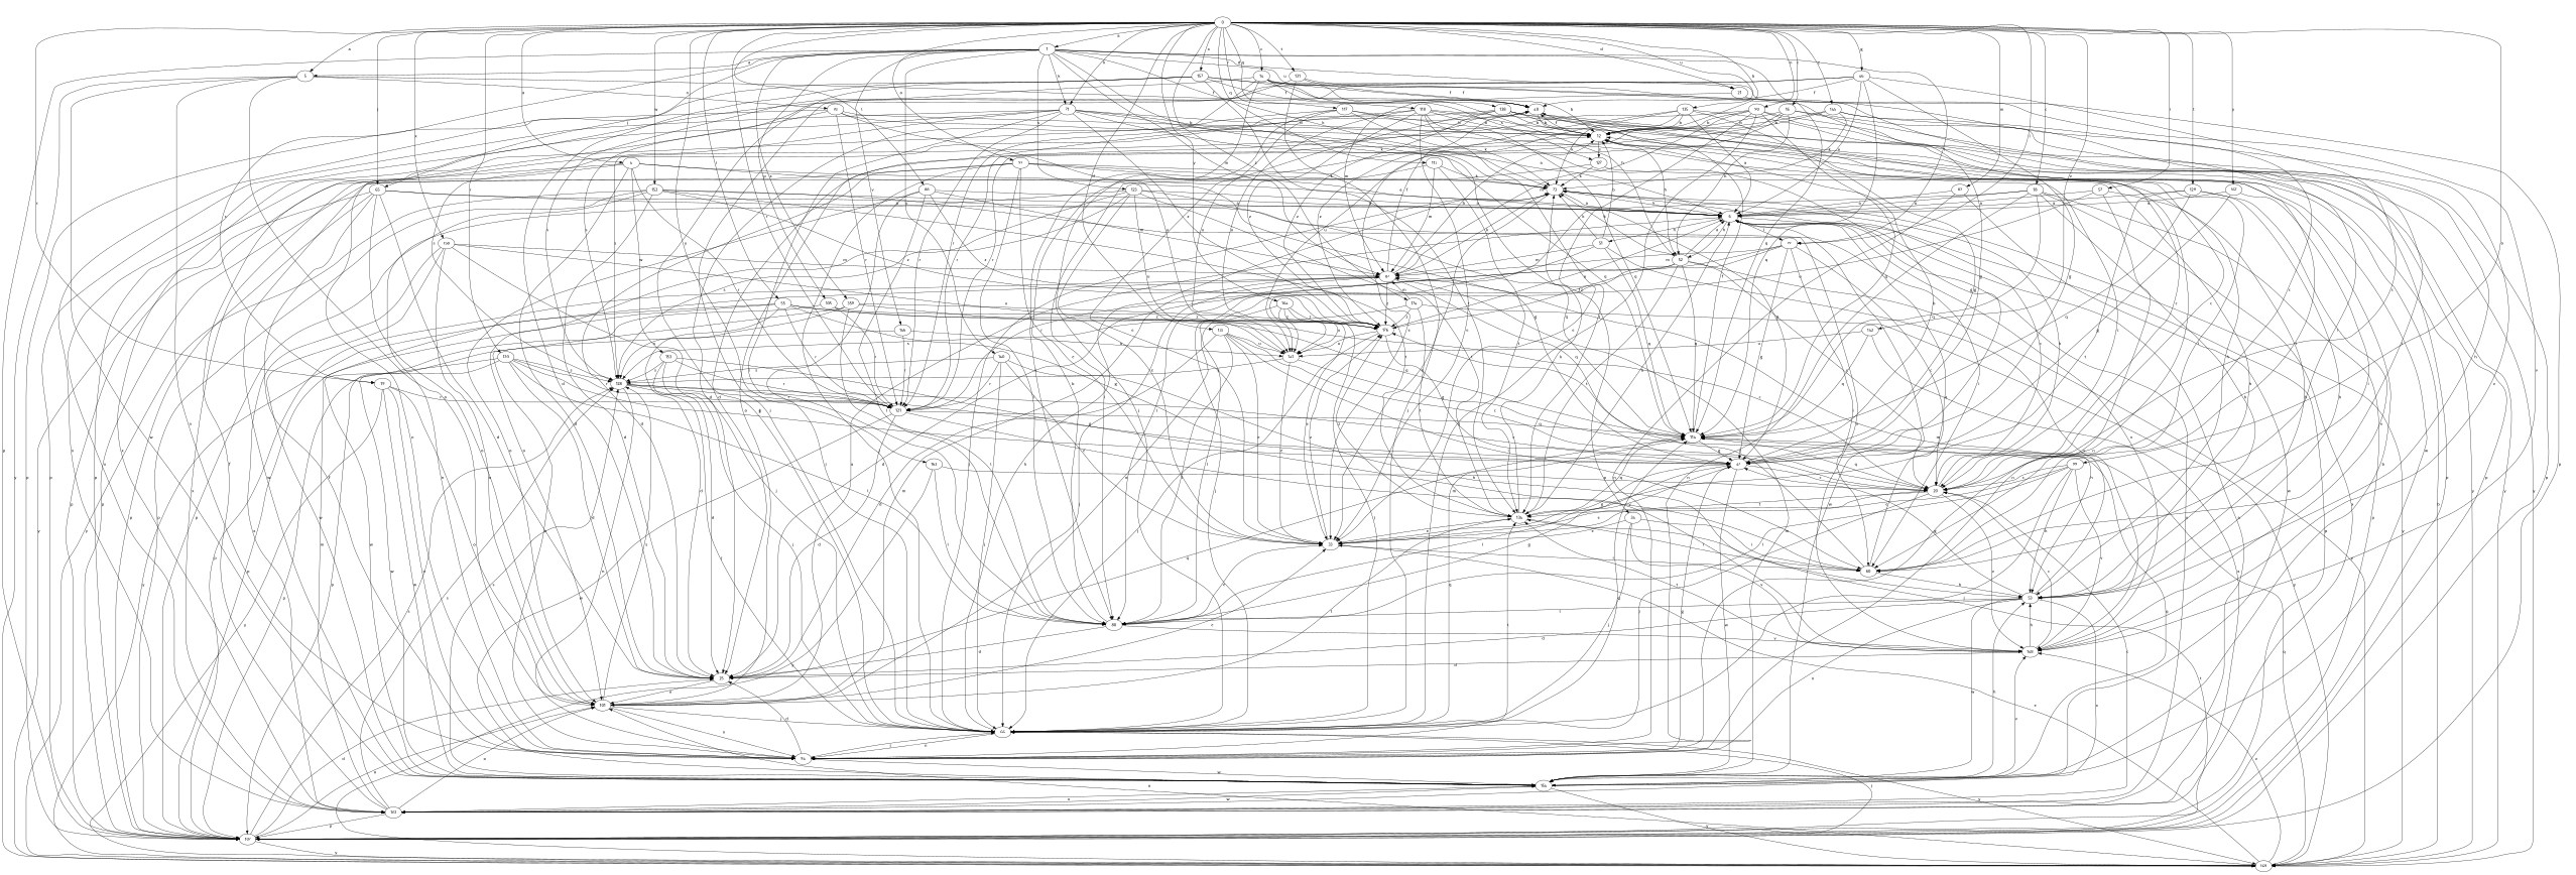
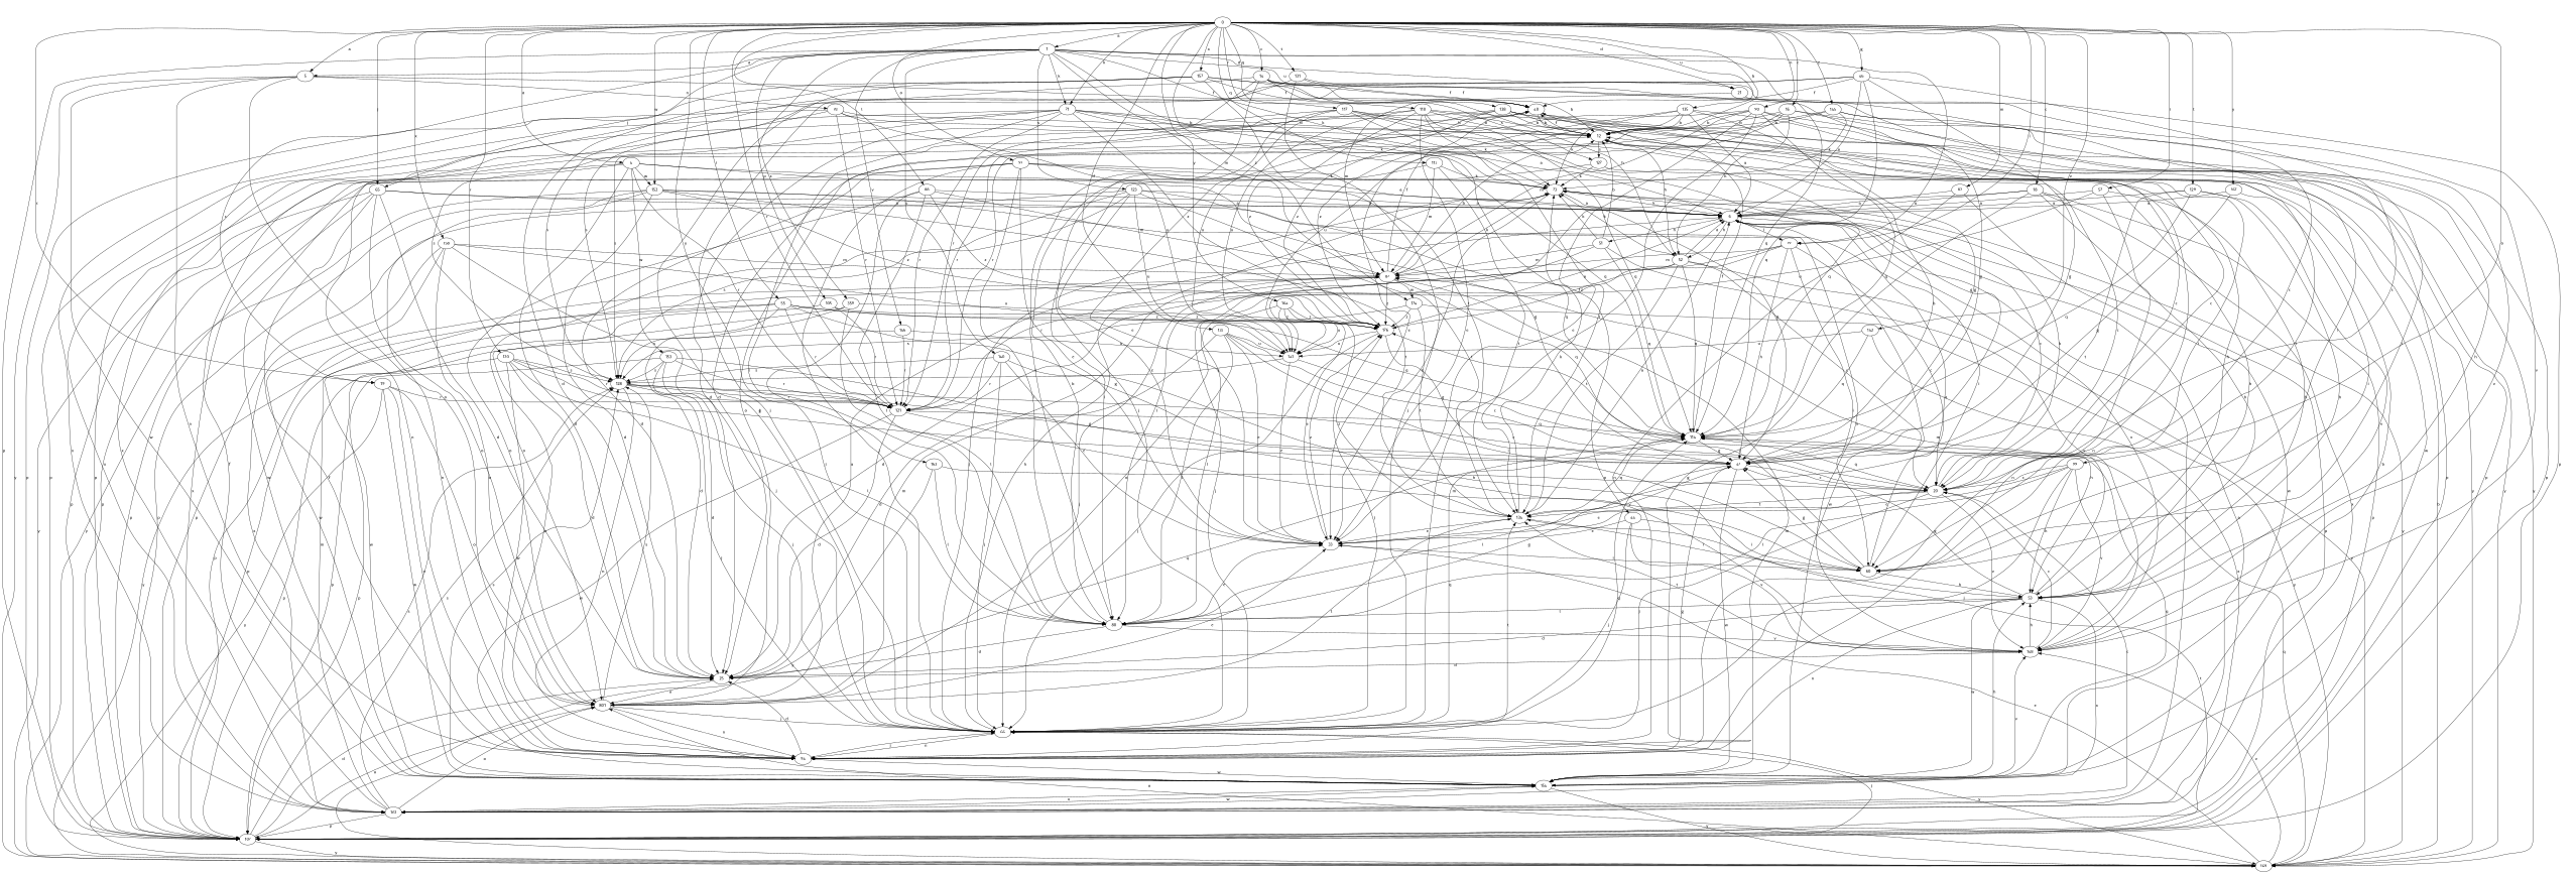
  strict digraph {
    fontname="Fira Sans"
    node [fontname="Fira Sans"]
    edge [fontname="Fira Sans"]
    0
    1
    4
    5
    12
    14
    16
    18
    19
    21
    46
    55
    57
    65
    71
    n16 [label=88]
    79
    82
    90
    97
    99
    110
    113
    117
    120
    121
    129
    131
    133
    135
    142
    152
    157
    158
    163
    164
    167
    174
    n39 [label=145]
-   34
+   34 [label=44]
    73
    87
    105
    107
    114
    123
    138
    140
    146
    n50 [label=359]
    6
    25
    47
    153
    161
    40
    93
    94
-   101
+   101 [label=801]
    154
    169
    52
    127
    60
    66
    128
    141
    53
    80
    148
    20
    176
    33
    134
    51
    0 -> 1 [label=a]
    0 -> 4 [label=a]
    0 -> 5 [label=a]
    0 -> 12 [label=b]
    0 -> 14 [label=c]
    0 -> 16 [label=c]
    0 -> 18 [label=c]
    0 -> 19 [label=c]
    0 -> 21 [label=d]
    0 -> 46 [label=g]
    0 -> 55 [label=i]
    0 -> 57 [label=i]
    0 -> 65 [label=j]
    0 -> 71 [label=k]
    0 -> n16 [label=l]
    0 -> 79 [label=l]
    0 -> 82 [label=m]
    0 -> 90 [label=n]
    0 -> 97 [label=o]
    0 -> 99 [label=o]
    0 -> 110 [label=q]
    0 -> 113 [label=q]
    0 -> 117 [label=r]
    0 -> 120 [label=r]
    0 -> 121 [label=r]
    0 -> 129 [label=t]
    0 -> 131 [label=t]
    0 -> 133 [label=d]
    0 -> 135 [label=u]
    0 -> 142 [label=v]
    0 -> 152 [label=w]
    0 -> 157 [label=x]
    0 -> 158 [label=x]
    0 -> 163 [label=y]
    0 -> 164 [label=y]
    0 -> 167 [label=y]
    0 -> 174 [label=z]
    0 -> n39 [label=z]
    1 -> 5 [label=a]
    1 -> 19 [label=c]
    1 -> 21 [label=d]
    1 -> 65 [label=j]
    1 -> 71 [label=k]
    1 -> 79 [label=l]
    1 -> 34 [label=f]
    1 -> 73 [label=k]
    1 -> 87 [label=m]
    1 -> 105 [label=p]
    1 -> 107 [label=p]
    1 -> 114 [label=q]
    1 -> 123 [label=s]
    1 -> 138 [label=u]
    1 -> 140 [label=u]
    1 -> 146 [label=v]
    1 -> n50 [label=x]
    4 -> 121 [label=r]
+   4 -> 152 [label=w]
    4 -> 107 [label=p]
    4 -> 6 [label=a]
    4 -> 25 [label=d]
    4 -> 47 [label=g]
    4 -> 153 [label=w]
    4 -> 161 [label=x]
    5 -> 40 [label=f]
    5 -> 93 [label=n]
    5 -> 94 [label=n]
    5 -> 101 [label=o]
    5 -> 154 [label=w]
    5 -> 169 [label=y]
    12 -> 40 [label=f]
    12 -> 94 [label=n]
    12 -> 52 [label=h]
    12 -> 127 [label=s]
    14 -> 121 [label=r]
    14 -> 107 [label=p]
    14 -> 40 [label=f]
    14 -> 52 [label=h]
    14 -> 127 [label=s]
    14 -> 60 [label=i]
    14 -> 66 [label=j]
    14 -> 128 [label=s]
    16 -> 12 [label=b]
    16 -> 121 [label=r]
    16 -> 107 [label=p]
    16 -> 52 [label=h]
    16 -> 60 [label=i]
    16 -> 141 [label=u]
    18 -> 107 [label=p]
    18 -> 6 [label=a]
    18 -> 161 [label=x]
-   18 -> 94 [label=n]
+   18 -> 94 [label=g]
    18 -> 53 [label=h]
    18 -> 80 [label=l]
    19 -> 121 [label=r]
    19 -> 94 [label=n]
    19 -> 101 [label=o]
    19 -> 154 [label=w]
    19 -> 169 [label=y]
    21 -> 87 [label=m]
    21 -> 148 [label=v]
    46 -> 114 [label=q]
    46 -> 6 [label=a]
    46 -> 47 [label=g]
    46 -> 161 [label=x]
    46 -> 40 [label=f]
    46 -> 66 [label=j]
    46 -> 20 [label=c]
    55 -> 121 [label=r]
    55 -> 107 [label=p]
    55 -> 114 [label=q]
    55 -> 25 [label=d]
    55 -> 47 [label=g]
    55 -> 169 [label=y]
    55 -> 176 [label=z]
    57 -> 6 [label=a]
    57 -> 94 [label=n]
    57 -> 141 [label=u]
    57 -> 53 [label=h]
    65 -> 107 [label=p]
    65 -> 6 [label=a]
    65 -> 25 [label=d]
    65 -> 94 [label=f]
    65 -> 101 [label=o]
    65 -> 169 [label=y]
    65 -> 60 [label=i]
    71 -> 12 [label=b]
    71 -> 121 [label=r]
    71 -> 73 [label=k]
    71 -> 107 [label=p]
    71 -> 114 [label=q]
    71 -> 6 [label=a]
    71 -> 161 [label=x]
    71 -> 128 [label=s]
    71 -> 80 [label=l]
    71 -> 176 [label=z]
    n16 -> 87 [label=m]
    n16 -> 6 [label=a]
    n16 -> 101 [label=o]
    n16 -> 66 [label=j]
    n16 -> 80 [label=l]
    n16 -> 176 [label=z]
    79 -> 87 [label=m]
    79 -> 25 [label=d]
-   79 -> 47 [label=g]
+   79 -> 47 [label=h]
    79 -> 101 [label=o]
    79 -> 60 [label=i]
    79 -> 20 [label=c]
    82 -> 6 [label=a]
    82 -> 94 [label=n]
    82 -> 154 [label=w]
    90 -> 12 [label=b]
    90 -> 87 [label=m]
    90 -> 107 [label=p]
    90 -> 114 [label=q]
    90 -> 169 [label=y]
    90 -> 66 [label=j]
    90 -> 128 [label=s]
    90 -> 33 [label=e]
    97 -> 73 [label=k]
    97 -> 25 [label=d]
    97 -> 47 [label=g]
    97 -> 154 [label=w]
    97 -> 66 [label=j]
    97 -> 53 [label=h]
    97 -> 80 [label=l]
    97 -> 33 [label=e]
    99 -> 66 [label=j]
    99 -> 53 [label=h]
    99 -> 80 [label=l]
    99 -> 148 [label=v]
    99 -> 20 [label=c]
    99 -> 33 [label=e]
    110 -> 12 [label=b]
    110 -> 114 [label=q]
    110 -> 101 [label=o]
    110 -> 154 [label=w]
    110 -> 169 [label=y]
    110 -> 141 [label=u]
    110 -> 176 [label=z]
    110 -> 33 [label=e]
    110 -> 134 [label=t]
    113 -> 73 [label=k]
    113 -> 87 [label=m]
    113 -> 107 [label=p]
    113 -> 134 [label=t]
    117 -> 12 [label=b]
    117 -> 73 [label=k]
-   18 -> 114 [label=q]
+   117 -> 114 [label=q]
    117 -> 25 [label=d]
    117 -> 47 [label=g]
    117 -> 141 [label=u]
    117 -> 80 [label=l]
    120 -> 121 [label=r]
    120 -> 107 [label=p]
    120 -> 25 [label=d]
    120 -> 47 [label=g]
-   120 -> 154 [label=w]
+   120 -> 94 [label=w]
    120 -> 128 [label=s]
    120 -> 80 [label=l]
    121 -> 114 [label=q]
    121 -> 25 [label=d]
    121 -> 154 [label=w]
    121 -> 60 [label=m]
    129 -> 114 [label=q]
    129 -> 6 [label=a]
    129 -> 53 [label=h]
    129 -> 148 [label=v]
    129 -> 134 [label=t]
    131 -> 40 [label=f]
    131 -> 66 [label=j]
    131 -> 128 [label=s]
    131 -> 20 [label=c]
    133 -> 25 [label=d]
    133 -> 60 [label=i]
    133 -> 141 [label=u]
    133 -> 80 [label=l]
    133 -> 20 [label=c]
    133 -> 33 [label=e]
    135 -> 12 [label=b]
    135 -> 73 [label=k]
    135 -> 107 [label=p]
    135 -> 6 [label=a]
    135 -> 47 [label=g]
    135 -> 176 [label=z]
    135 -> 33 [label=e]
    142 -> 114 [label=q]
    142 -> 161 [label=x]
    142 -> 141 [label=u]
    152 -> 107 [label=p]
    152 -> 6 [label=a]
    152 -> 25 [label=d]
    152 -> 94 [label=n]
    152 -> 169 [label=y]
    152 -> 148 [label=v]
    152 -> 176 [label=z]
    152 -> 134 [label=t]
    157 -> 12 [label=b]
    157 -> 25 [label=d]
    157 -> 47 [label=g]
    157 -> 161 [label=x]
    157 -> 40 [label=f]
    157 -> 66 [label=j]
    157 -> 134 [label=t]
    158 -> 87 [label=m]
    158 -> 161 [label=x]
    158 -> 101 [label=o]
    158 -> 154 [label=w]
    158 -> 66 [label=j]
    158 -> 141 [label=u]
    163 -> 169 [label=y]
    163 -> 80 [label=l]
    163 -> 20 [label=p]
    164 -> 66 [label=j]
    164 -> 141 [label=u]
    164 -> 80 [label=l]
    164 -> 176 [label=z]
    164 -> 33 [label=e]
    167 -> 6 [label=a]
    167 -> 47 [label=g]
    167 -> 60 [label=i]
-   174 -> 87 [label=m]
+   87 -> 174 [label=m]
    174 -> 169 [label=y]
    174 -> 128 [label=s]
    174 -> 176 [label=z]
    174 -> 134 [label=t]
    n39 -> 12 [label=b]
    n39 -> 121 [label=r]
    n39 -> 73 [label=k]
    n39 -> 53 [label=h]
    n39 -> 148 [label=v]
    34 -> 60 [label=i]
    34 -> 66 [label=j]
    34 -> 148 [label=v]
    34 -> 33 [label=e]
    73 -> 6 [label=a]
    73 -> 169 [label=y]
    73 -> 66 [label=j]
    73 -> 20 [label=c]
    73 -> 33 [label=e]
    87 -> 12 [label=b]
    87 -> 73 [label=k]
    87 -> 107 [label=p]
    87 -> 114 [label=q]
    87 -> 40 [label=f]
    87 -> 66 [label=j]
    87 -> 176 [label=z]
    105 -> 121 [label=r]
    105 -> 154 [label=w]
    105 -> 176 [label=z]
    107 -> 25 [label=d]
    107 -> 101 [label=o]
    107 -> 169 [label=y]
    107 -> 66 [label=j]
    107 -> 128 [label=s]
    107 -> 134 [label=t]
    114 -> 47 [label=g]
    114 -> 40 [label=f]
    123 -> 107 [label=p]
    123 -> 114 [label=q]
    123 -> 6 [label=a]
    123 -> 101 [label=o]
    123 -> 128 [label=s]
    123 -> 141 [label=u]
    123 -> 33 [label=e]
    123 -> 134 [label=t]
    138 -> 12 [label=b]
    138 -> 107 [label=p]
    138 -> 169 [label=y]
    138 -> 60 [label=i]
    138 -> 20 [label=c]
    138 -> 176 [label=z]
    138 -> 33 [label=e]
    140 -> 121 [label=r]
    140 -> 66 [label=j]
    140 -> 128 [label=s]
    140 -> 53 [label=h]
    140 -> 33 [label=e]
    146 -> 121 [label=r]
    146 -> 107 [label=p]
    146 -> 141 [label=u]
    n50 -> 94 [label=n]
    n50 -> 128 [label=s]
    n50 -> 80 [label=l]
-   n50 -> 20 [label=c]
    n50 -> 176 [label=z]
    6 -> 79 [label=l]
    6 -> 73 [label=k]
    6 -> 107 [label=p]
    6 -> 161 [label=x]
    6 -> 154 [label=w]
    6 -> 52 [label=h]
    6 -> 148 [label=v]
    6 -> 51 [label=h]
    25 -> 114 [label=q]
    25 -> 101 [label=o]
    47 -> 12 [label=b]
    47 -> 154 [label=w]
    47 -> 80 [label=l]
    47 -> 20 [label=c]
    153 -> 121 [label=r]
+   153 -> 107 [label=p]
    153 -> 25 [label=d]
    153 -> 66 [label=j]
    153 -> 128 [label=s]
    153 -> 148 [label=v]
    161 -> 87 [label=m]
    161 -> 107 [label=p]
    161 -> 6 [label=a]
    161 -> 40 [label=f]
    161 -> 101 [label=o]
    161 -> 154 [label=w]
    161 -> 128 [label=s]
    161 -> 20 [label=c]
    40 -> 12 [label=b]
    40 -> 25 [label=d]
    40 -> 60 [label=i]
    40 -> 20 [label=c]
    93 -> 12 [label=b]
    93 -> 121 [label=r]
    93 -> 107 [label=p]
    93 -> 94 [label=n]
    93 -> 141 [label=u]
    93 -> 53 [label=h]
    94 -> 114 [label=q]
    94 -> 25 [label=d]
    94 -> 47 [label=g]
    94 -> 154 [label=w]
    94 -> 66 [label=j]
    101 -> 87 [label=m]
    101 -> 6 [label=a]
    101 -> 94 [label=n]
    101 -> 66 [label=j]
    101 -> 128 [label=s]
    101 -> 33 [label=e]
    101 -> 134 [label=t]
    154 -> 12 [label=b]
    154 -> 87 [label=m]
    154 -> 114 [label=q]
    154 -> 161 [label=x]
    154 -> 169 [label=y]
    154 -> 128 [label=s]
    154 -> 53 [label=h]
    154 -> 148 [label=v]
    169 -> 12 [label=b]
    169 -> 114 [label=q]
    169 -> 101 [label=o]
    169 -> 148 [label=v]
    169 -> 33 [label=e]
    52 -> 121 [label=r]
    52 -> 73 [label=k]
    52 -> 114 [label=q]
    52 -> 6 [label=a]
    52 -> 169 [label=y]
    52 -> 20 [label=c]
    52 -> 176 [label=z]
    52 -> 134 [label=t]
    127 -> 73 [label=k]
    127 -> 80 [label=l]
    127 -> 20 [label=c]
    60 -> 6 [label=a]
    60 -> 53 [label=h]
    60 -> 176 [label=z]
    66 -> 73 [label=k]
    66 -> 114 [label=q]
    66 -> 94 [label=n]
    66 -> 169 [label=y]
    66 -> 134 [label=t]
    128 -> 121 [label=r]
    128 -> 47 [label=g]
    128 -> 94 [label=n]
    128 -> 66 [label=j]
    128 -> 20 [label=c]
    141 -> 128 [label=s]
    141 -> 53 [label=h]
    141 -> 33 [label=e]
    53 -> 87 [label=m]
    53 -> 25 [label=d]
    53 -> 47 [label=g]
    53 -> 161 [label=x]
    53 -> 94 [label=n]
    53 -> 154 [label=w]
    53 -> 80 [label=l]
    80 -> 12 [label=b]
    80 -> 25 [label=d]
    80 -> 47 [label=g]
    80 -> 148 [label=v]
    80 -> 33 [label=e]
    148 -> 25 [label=d]
    148 -> 53 [label=h]
    148 -> 20 [label=c]
    148 -> 134 [label=t]
    20 -> 73 [label=k]
    20 -> 114 [label=q]
    20 -> 66 [label=j]
    20 -> 148 [label=v]
    20 -> 33 [label=e]
    20 -> 134 [label=t]
    176 -> 6 [label=a]
    176 -> 47 [label=g]
    176 -> 66 [label=j]
    176 -> 141 [label=u]
-   33 -> 47 [label=g]
+   60 -> 47 [label=g]
    33 -> 60 [label=i]
    33 -> 176 [label=z]
    134 -> 73 [label=k]
    134 -> 114 [label=q]
    134 -> 6 [label=a]
    134 -> 60 [label=i]
    134 -> 176 [label=z]
    134 -> 33 [label=e]
    51 -> 12 [label=b]
    51 -> 73 [label=k]
    51 -> 87 [label=m]
    51 -> 114 [label=q]
    51 -> 66 [label=j]
    51 -> 148 [label=v]
  }
